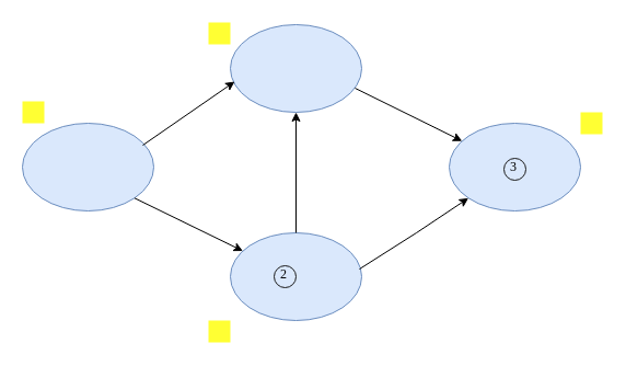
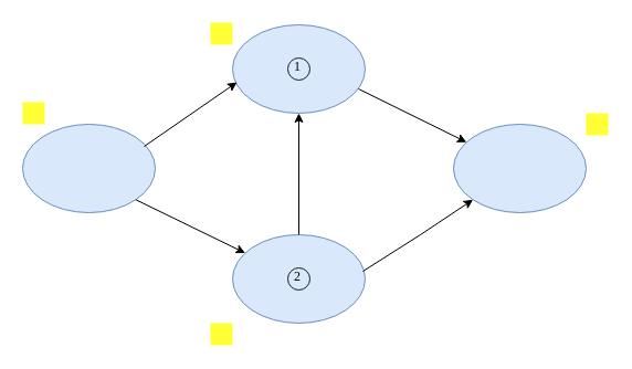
  <mxCell id="0" />
  <mxCell id="1" parent="0" />
  <mxCell id="2" value="" style="ellipse;whiteSpace=wrap;html=1;fillColor=#dae8fc;strokeColor=#6c8ebf;" vertex="1" parent="1"><mxGeometry x="20" y="112" width="120" height="80" as="geometry" /></mxCell>
  <mxCell id="3" value="" style="ellipse;whiteSpace=wrap;html=1;strokeColor=#6c8ebf;fillColor=#dae8fc;" vertex="1" parent="1"><mxGeometry x="210" y="22" width="120" height="80" as="geometry" /></mxCell>
  <mxCell id="4" value="" style="shape=image;html=1;verticalAlign=top;verticalLabelPosition=bottom;labelBackgroundColor=#ffffff;imageAspect=0;aspect=fixed;image=https://cdn0.iconfinder.com/data/icons/phosphor-thin-vol-3/256/number-circle-zero-thin-128.png;strokeColor=#1A1A1A;imageBackground=none;" vertex="1" parent="1"><mxGeometry x="68" y="140" width="24" height="24" as="geometry" /></mxCell>
+ <mxCell id="5" value="1" style="ellipse;whiteSpace=wrap;html=1;aspect=fixed;strokeWidth=1;fontFamily=Tahoma;spacingBottom=4;spacingRight=2;strokeColor=#1A1A1A;fillColor=#dae8fc;" vertex="1" parent="1"><mxGeometry x="260" y="52" width="20" height="20" as="geometry" /></mxCell>
  <mxCell id="6" value="" style="ellipse;whiteSpace=wrap;html=1;strokeColor=#6c8ebf;fillColor=#dae8fc;" vertex="1" parent="1"><mxGeometry x="210" y="212" width="120" height="80" as="geometry" /></mxCell>
  <mxCell id="7" value="" style="ellipse;whiteSpace=wrap;html=1;strokeColor=#6c8ebf;fillColor=#dae8fc;" vertex="1" parent="1"><mxGeometry x="410" y="112" width="120" height="80" as="geometry" /></mxCell>
  <mxCell id="8" value="" style="endArrow=classic;html=1;rounded=0;entryX=0.033;entryY=0.65;entryDx=0;entryDy=0;entryPerimeter=0;" edge="1" parent="1" target="3"><mxGeometry width="50" height="50" relative="1" as="geometry"><mxPoint x="130" y="132" as="sourcePoint" /><mxPoint x="200" y="82" as="targetPoint" /><Array as="points" /></mxGeometry></mxCell>
  <mxCell id="9" value="" style="endArrow=classic;html=1;rounded=0;exitX=1;exitY=1;exitDx=0;exitDy=0;" edge="1" parent="1" source="2" target="6"><mxGeometry width="50" height="50" relative="1" as="geometry"><mxPoint x="140" y="262" as="sourcePoint" /><mxPoint x="190" y="212" as="targetPoint" /></mxGeometry></mxCell>
  <mxCell id="10" value="" style="endArrow=classic;html=1;rounded=0;entryX=0.5;entryY=1;entryDx=0;entryDy=0;" edge="1" parent="1" target="3"><mxGeometry width="50" height="50" relative="1" as="geometry"><mxPoint x="270" y="212" as="sourcePoint" /><mxPoint x="320" y="162" as="targetPoint" /></mxGeometry></mxCell>
  <mxCell id="11" value="" style="shape=image;html=1;verticalAlign=top;verticalLabelPosition=bottom;labelBackgroundColor=#ffffff;imageAspect=0;aspect=fixed;image=https://cdn0.iconfinder.com/data/icons/phosphor-fill-vol-3/256/number-zero-fill-128.png;strokeColor=#1A1A1A;imageBackground=#FFFF33;" vertex="1" parent="1"><mxGeometry x="20" y="92" width="20" height="20" as="geometry" /></mxCell>
  <mxCell id="12" value="" style="shape=image;html=1;verticalAlign=top;verticalLabelPosition=bottom;labelBackgroundColor=#ffffff;imageAspect=0;aspect=fixed;image=https://cdn0.iconfinder.com/data/icons/phosphor-bold-vol-3-1/256/number-two-duotone-128.png;strokeColor=#1A1A1A;imageBackground=#FFFF33;" vertex="1" parent="1"><mxGeometry x="190" y="20" width="20" height="20" as="geometry" /></mxCell>
  <mxCell id="13" value="" style="shape=image;html=1;verticalAlign=top;verticalLabelPosition=bottom;labelBackgroundColor=#ffffff;imageAspect=0;aspect=fixed;image=https://cdn0.iconfinder.com/data/icons/phosphor-bold-vol-3-1/256/number-one-duotone-128.png;strokeColor=#1A1A1A;imageBackground=#FFFF33;" vertex="1" parent="1"><mxGeometry x="190" y="292" width="20" height="20" as="geometry" /></mxCell>
- <mxCell id="14" value="2" style="ellipse;whiteSpace=wrap;html=1;aspect=fixed;strokeWidth=1;fontFamily=Tahoma;spacingBottom=4;spacingRight=2;strokeColor=#1A1A1A;fillColor=#dae8fc;" vertex="1" parent="1"><mxGeometry x="250" y="242" width="20" height="20" as="geometry" /></mxCell>
- <mxCell id="15" value="3" style="ellipse;whiteSpace=wrap;html=1;aspect=fixed;strokeWidth=1;fontFamily=Tahoma;spacingBottom=4;spacingRight=2;strokeColor=#1A1A1A;fillColor=#dae8fc;" vertex="1" parent="1"><mxGeometry x="460" y="144" width="20" height="20" as="geometry" /></mxCell>
+ <mxCell id="14" value="2" style="ellipse;whiteSpace=wrap;html=1;aspect=fixed;strokeWidth=1;fontFamily=Tahoma;spacingBottom=4;spacingRight=2;strokeColor=#1A1A1A;fillColor=#dae8fc;" vertex="1" parent="1"><mxGeometry x="260" y="242" width="20" height="20" as="geometry" /></mxCell>
  <mxCell id="16" value="" style="endArrow=classic;html=1;rounded=0;exitX=0.983;exitY=0.413;exitDx=0;exitDy=0;exitPerimeter=0;" edge="1" parent="1" source="6" target="7"><mxGeometry width="50" height="50" relative="1" as="geometry"><mxPoint x="360" y="242" as="sourcePoint" /><mxPoint x="410" y="192" as="targetPoint" /><Array as="points"><mxPoint x="380" y="212" /></Array></mxGeometry></mxCell>
  <mxCell id="17" value="" style="endArrow=classic;html=1;rounded=0;exitX=0.95;exitY=0.725;exitDx=0;exitDy=0;exitPerimeter=0;" edge="1" parent="1" source="3" target="7"><mxGeometry width="50" height="50" relative="1" as="geometry"><mxPoint x="320" y="162" as="sourcePoint" /><mxPoint x="370" y="112" as="targetPoint" /></mxGeometry></mxCell>
  <mxCell id="18" value="" style="shape=image;html=1;verticalAlign=top;verticalLabelPosition=bottom;labelBackgroundColor=#ffffff;imageAspect=0;aspect=fixed;image=https://cdn0.iconfinder.com/data/icons/phosphor-bold-vol-3-1/256/number-two-duotone-128.png;strokeColor=#1A1A1A;imageBackground=#FFFF33;" vertex="1" parent="1"><mxGeometry x="530" y="102" width="20" height="20" as="geometry" /></mxCell>
